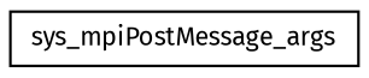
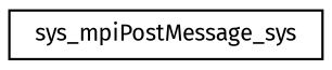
  digraph {
    rankdir=LR
    fontname="Fira Sans"
-   n1 [color=black fillcolor=white fontname="Fira Sans" fontsize=10 height=0.2 label=sys_mpiPostMessage_args shape=record style=filled width=0.4]
+   n1 [color=black fillcolor=white fontname="Fira Sans" fontsize=10 height=0.2 label=sys_mpiPostMessage_sys shape=record style=filled width=0.4]
  }
